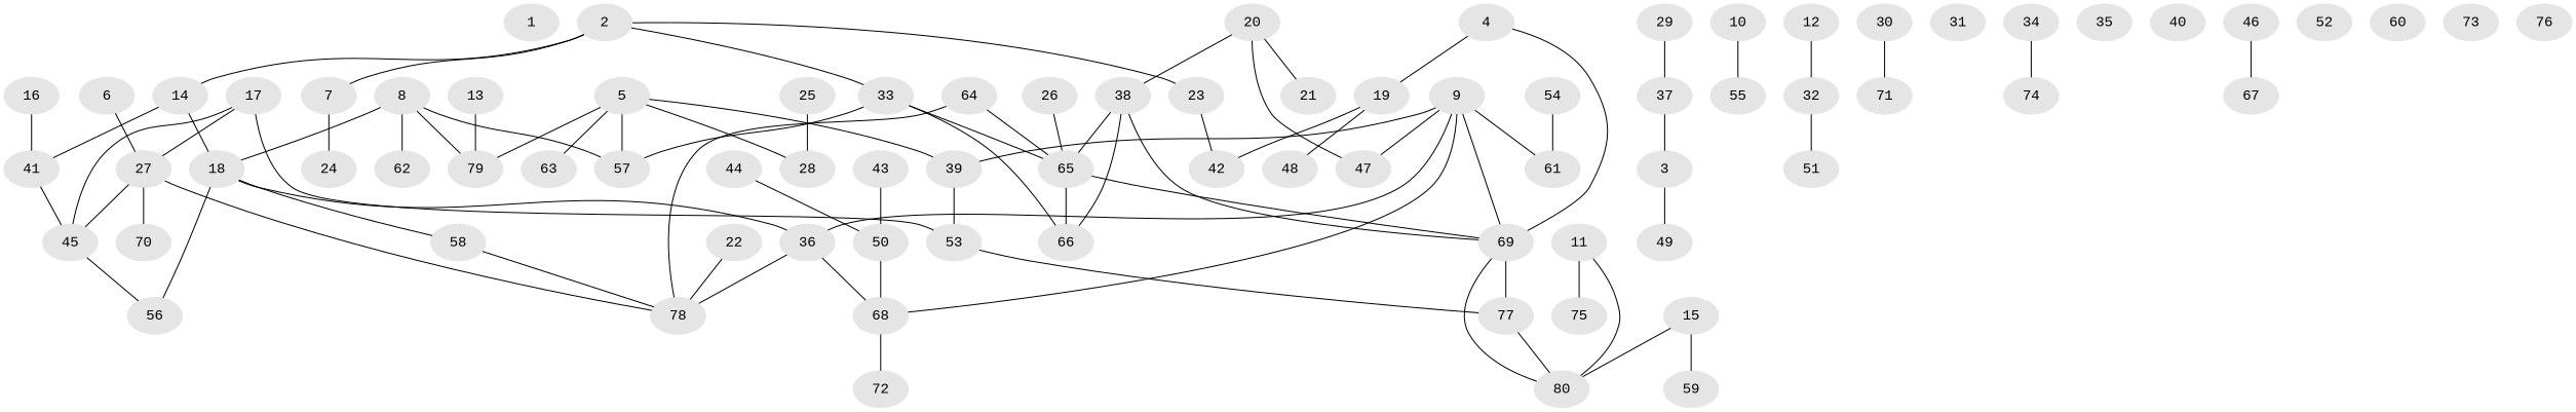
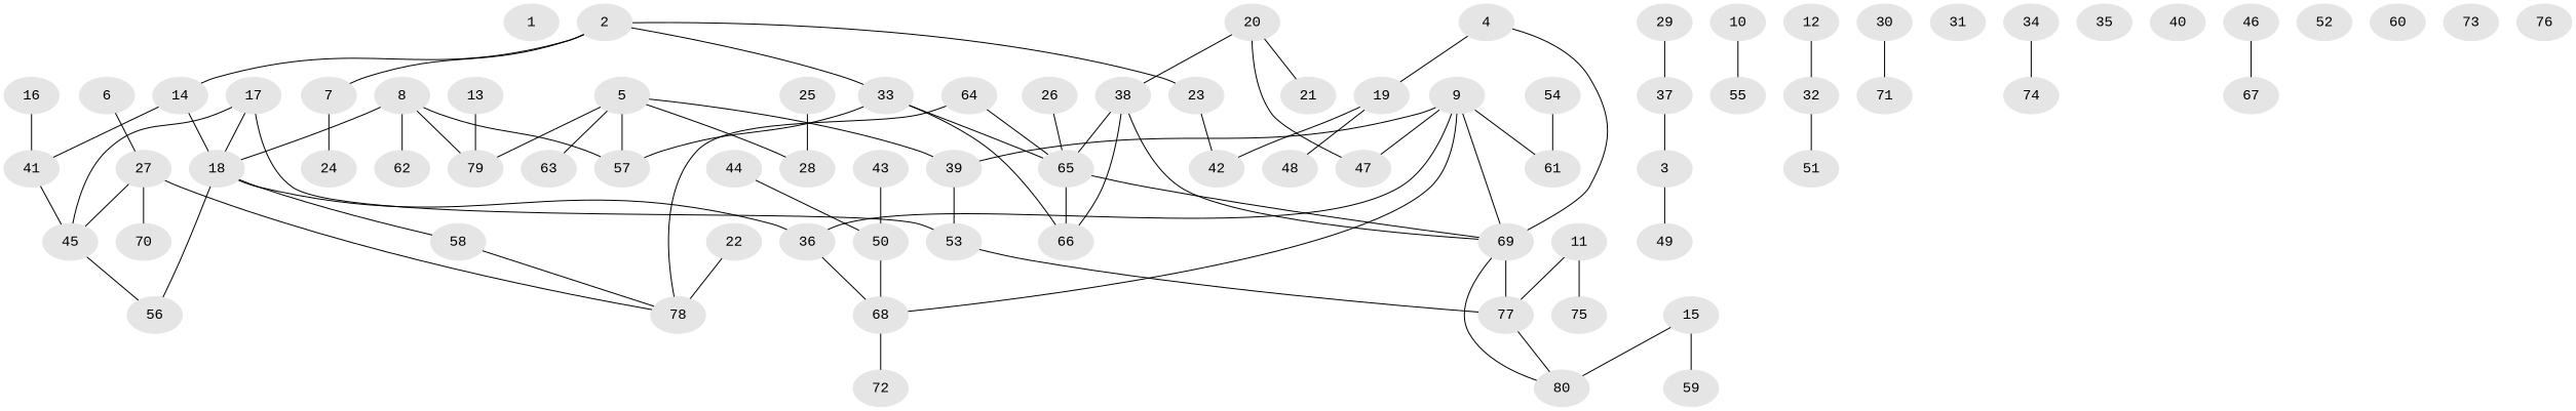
  graph {
    fontname="Liberation Mono"
    node [color=gray90 fontname="Liberation Mono" style=filled]
    edge [fontname="Liberation Mono"]
    1
    2
    7
    14
    23
    33
    24
    18
    41
    42
    57
    65
    66
    3
    49
    4
    19
    69
    48
    80
    77
    5
    28
    39
    63
    79
    53
    6
    27
    45
    78
    70
    8
    62
    36
    56
    58
    9
    47
    61
    68
    72
    10
    55
    11
    75
    12
    32
    51
    13
    15
    59
    16
    17
    20
    21
    38
    22
    25
    26
    29
    37
    30
    71
    31
    34
    74
    35
    40
    43
    50
    44
    46
    67
    52
    54
    60
    64
    73
    76
    2 -- 7
    2 -- 14
    2 -- 23
    2 -- 33
    7 -- 24
    14 -- 18
    14 -- 41
    23 -- 42
    33 -- 57
    33 -- 65
    33 -- 66
    18 -- 36
    18 -- 56
    18 -- 58
    41 -- 45
    65 -- 66
    65 -- 69
    3 -- 49
    4 -- 19
    4 -- 69
    19 -- 42
    19 -- 48
    69 -- 80
    69 -- 77
    77 -- 80
    5 -- 57
    5 -- 28
    5 -- 39
    5 -- 63
    5 -- 79
    39 -- 53
    53 -- 77
    6 -- 27
    27 -- 45
    27 -- 78
    27 -- 70
    45 -- 56
    8 -- 18
    8 -- 57
    8 -- 79
    8 -- 62
-   36 -- 78
    36 -- 68
    58 -- 78
    9 -- 69
    9 -- 39
    9 -- 36
    9 -- 47
    9 -- 61
    9 -- 68
    68 -- 72
    10 -- 55
-   11 -- 80
+   11 -- 77
    11 -- 75
    12 -- 32
    32 -- 51
    13 -- 79
    15 -- 80
    15 -- 59
    16 -- 41
-   17 -- 27
+   17 -- 18
    17 -- 53
    17 -- 45
    20 -- 47
    20 -- 21
    20 -- 38
    38 -- 65
    38 -- 66
    38 -- 69
    22 -- 78
    25 -- 28
    26 -- 65
    29 -- 37
    37 -- 3
    30 -- 71
    34 -- 74
    43 -- 50
    50 -- 68
    44 -- 50
    46 -- 67
    54 -- 61
    64 -- 65
    64 -- 78
  }
